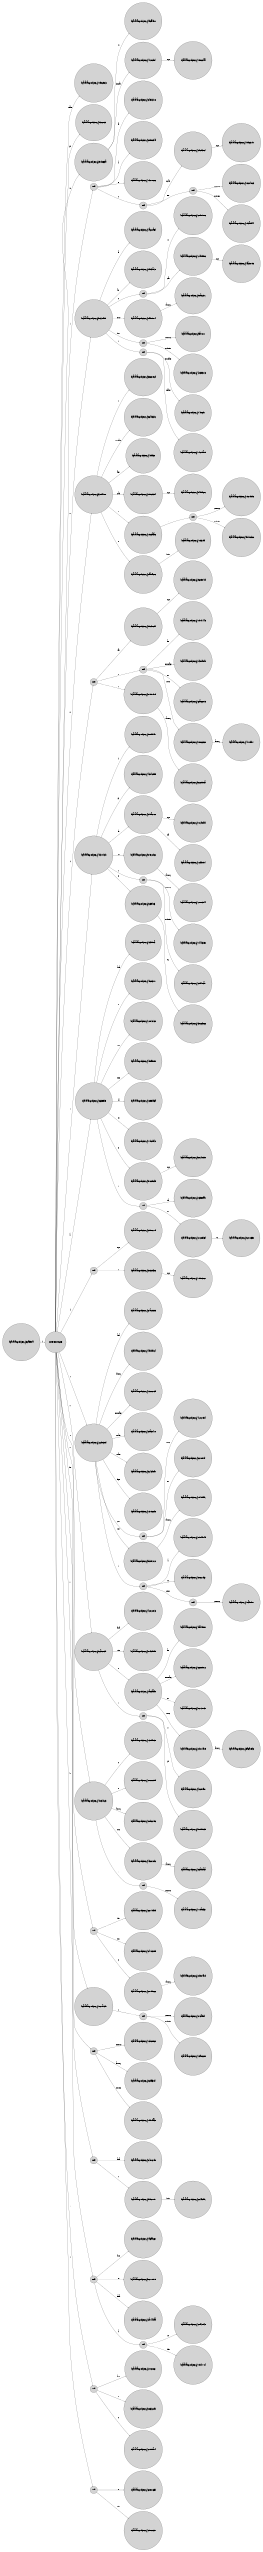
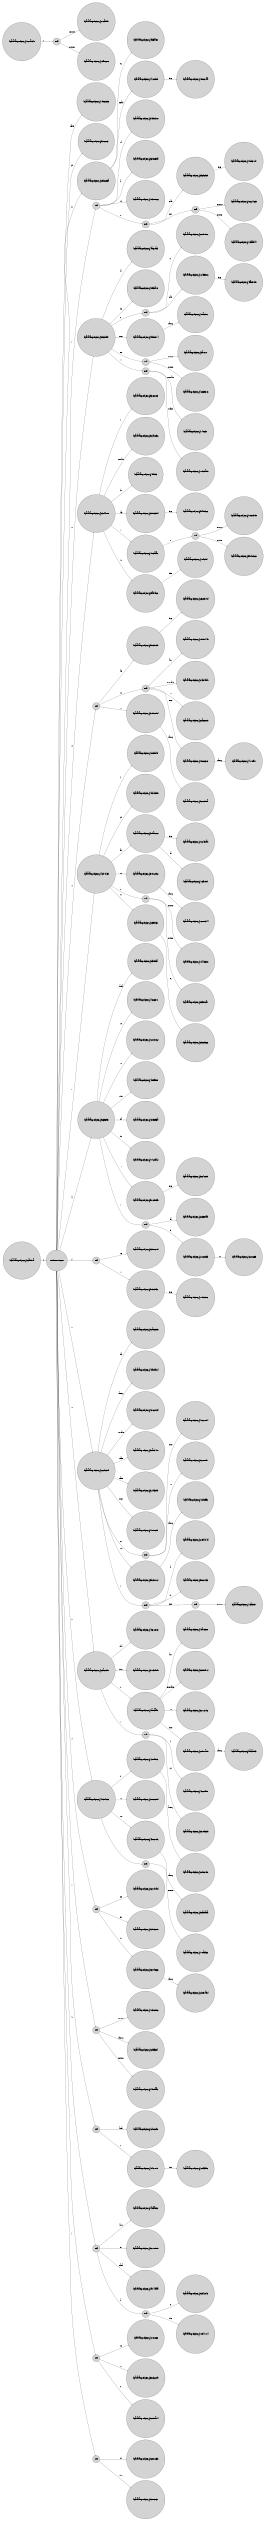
  digraph {
    ordering=out
    rankdir=LR
    node [fillcolor=lightgrey shape=circle style=filled]
    edge [arrowsize=0.4 fontsize=10 weight=10]
    node7FD19C0E [height=.1 width=.1]
    n2 [height=.07 label="[Ljava.lang.Object;@7d982583" width=.07]
    n3 [height=.07 label="[Ljava.lang.Object;@936cec3" width=.07]
    n4 [height=.07 label="[Ljava.lang.Object;@29d8ce3a" width=.07]
    n5 [height=.07 label=null width=.07]
    n6 [height=.07 label="[Ljava.lang.Object;@5e33d5f7" width=.07]
    n7 [height=.07 label="[Ljava.lang.Object;@33ef4188" width=.07]
    n8 [height=.07 label=null width=.07]
    n9 [height=.07 label="[Ljava.lang.Object;@4cd7d13b" width=.07]
    n10 [height=.07 label="[Ljava.lang.Object;@3635eb5" width=.07]
    n11 [height=.07 label=null width=.07]
    n12 [height=.07 label="[Ljava.lang.Object;@222bc30f" width=.07]
    n13 [height=.07 label="[Ljava.lang.Object;@6cac0e3b" width=.07]
    n14 [height=.07 label="[Ljava.lang.Object;@40c54023" width=.07]
    n15 [height=.07 label=null width=.07]
    n16 [height=.07 label="[Ljava.lang.Object;@7617a13b" width=.07]
    n17 [height=.07 label=null width=.07]
    n18 [height=.07 label=null width=.07]
    n19 [height=.07 label=null width=.07]
    n20 [height=.07 label=null width=.07]
    n21 [height=.07 label=null width=.07]
    n22 [height=.07 label="[Ljava.lang.Object;@6cafe97a" width=.07]
    n23 [height=.07 label="[Ljava.lang.Object;@4f6fa450" width=.07]
    n24 [height=.07 label="[Ljava.lang.Object;@472cded" width=.07]
    n25 [height=.07 label="[Ljava.lang.Object;@34ebcb18" width=.07]
    n26 [height=.07 label="[Ljava.lang.Object;@6898654f" width=.07]
    n27 [height=.07 label="[Ljava.lang.Object;@1d21866c" width=.07]
    n28 [height=.07 label=null width=.07]
    n29 [height=.07 label="[Ljava.lang.Object;@4ac20aef" width=.07]
    n30 [height=.07 label="[Ljava.lang.Object;@1f9f2a13" width=.07]
    n31 [height=.07 label=null width=.07]
    n32 [height=.07 label="[Ljava.lang.Object;@7f9b8974" width=.07]
    n33 [height=.07 label=null width=.07]
    n34 [height=.07 label=null width=.07]
    n35 [height=.07 label="[Ljava.lang.Object;@33681e2f" width=.07]
    n36 [height=.07 label="[Ljava.lang.Object;@364b3cbc" width=.07]
    n37 [height=.07 label="[Ljava.lang.Object;@40bfc5" width=.07]
    n38 [height=.07 label="[Ljava.lang.Object;@25569354" width=.07]
    n39 [height=.07 label="[Ljava.lang.Object;@19c3afa6" width=.07]
    n40 [height=.07 label="[Ljava.lang.Object;@2fa94b26" width=.07]
    n41 [height=.07 label="[Ljava.lang.Object;@556f8cdd" width=.07]
    n42 [height=.07 label=null width=.07]
    n43 [height=.07 label="[Ljava.lang.Object;@37557d1d" width=.07]
    n44 [height=.07 label="[Ljava.lang.Object;@88dde45" width=.07]
    n45 [height=.07 label="[Ljava.lang.Object;@46b4c995" width=.07]
    n46 [height=.07 label="[Ljava.lang.Object;@37bac7e2" width=.07]
    n47 [height=.07 label="[Ljava.lang.Object;@57512d82" width=.07]
    n48 [height=.07 label=null width=.07]
    n49 [height=.07 label="[Ljava.lang.Object;@cc99bc3" width=.07]
    n50 [height=.07 label="[Ljava.lang.Object;@6f355ca" width=.07]
    n51 [height=.07 label="[Ljava.lang.Object;@4826370" width=.07]
    n52 [height=.07 label="[Ljava.lang.Object;@12873132" width=.07]
    n53 [height=.07 label="[Ljava.lang.Object;@4eef59ee" width=.07]
    n54 [height=.07 label="[Ljava.lang.Object;@1355df6a" width=.07]
    n55 [height=.07 label="[Ljava.lang.Object;@77b2df42" width=.07]
    n56 [height=.07 label="[Ljava.lang.Object;@516856f5" width=.07]
    n57 [height=.07 label=null width=.07]
    n58 [height=.07 label="[Ljava.lang.Object;@6558677f" width=.07]
    n59 [height=.07 label="[Ljava.lang.Object;@503c9f36" width=.07]
    n60 [height=.07 label="[Ljava.lang.Object;@67ac85e5" width=.07]
    n61 [height=.07 label="[Ljava.lang.Object;@4dbddbc4" width=.07]
    n62 [height=.07 label="[Ljava.lang.Object;@1360213f" width=.07]
    n63 [height=.07 label="[Ljava.lang.Object;@30ac9410" width=.07]
    n64 [height=.07 label="[Ljava.lang.Object;@324cf8db" width=.07]
    n65 [height=.07 label="[Ljava.lang.Object;@15796efe" width=.07]
    n66 [height=.07 label=null width=.07]
    n67 [height=.07 label="[Ljava.lang.Object;@3b257212" width=.07]
    n68 [height=.07 label=null width=.07]
    n69 [height=.07 label="[Ljava.lang.Object;@4c812e13" width=.07]
    n70 [height=.07 label="[Ljava.lang.Object;@31d3d9d5" width=.07]
    n71 [height=.07 label="[Ljava.lang.Object;@1aecaaf9" width=.07]
    n72 [height=.07 label=null width=.07]
    n73 [height=.07 label="[Ljava.lang.Object;@138dfec5" width=.07]
    n74 [height=.07 label="[Ljava.lang.Object;@20e2e25d" width=.07]
    n75 [height=.07 label="[Ljava.lang.Object;@20d6c156" width=.07]
    n76 [height=.07 label="[Ljava.lang.Object;@43c676fc" width=.07]
    n77 [height=.07 label=null width=.07]
    n78 [height=.07 label="[Ljava.lang.Object;@6c77bdbd" width=.07]
    n79 [height=.07 label="[Ljava.lang.Object;@647032e9" width=.07]
    n80 [height=.07 label="[Ljava.lang.Object;@687d56cc" width=.07]
    n81 [height=.07 label=null width=.07]
    n82 [height=.07 label="[Ljava.lang.Object;@1cb68e62" width=.07]
    n83 [height=.07 label="[Ljava.lang.Object;@6ddff2e4" width=.07]
    n84 [height=.07 label="[Ljava.lang.Object;@1bb1faa3" width=.07]
    n85 [height=.07 label="[Ljava.lang.Object;@640cc1f8" width=.07]
    n86 [height=.07 label="[Ljava.lang.Object;@54c1019" width=.07]
    n87 [height=.07 label="[Ljava.lang.Object;@7a6aace2" width=.07]
    n88 [height=.07 label="[Ljava.lang.Object;@56778979" width=.07]
    n89 [height=.07 label="[Ljava.lang.Object;@2a744baa" width=.07]
    n90 [height=.07 label=null width=.07]
    n91 [height=.07 label="[Ljava.lang.Object;@27c0868" width=.07]
    n92 [height=.07 label="[Ljava.lang.Object;@386b22db" width=.07]
    n93 [height=.07 label="[Ljava.lang.Object;@61e5ea14" width=.07]
    n94 [height=.07 label="[Ljava.lang.Object;@60e0165b" width=.07]
    n95 [height=.07 label="[Ljava.lang.Object;@698e2631" width=.07]
    n96 [height=.07 label="[Ljava.lang.Object;@158cc1aa" width=.07]
    n97 [height=.07 label="[Ljava.lang.Object;@7bd631d7" width=.07]
    n98 [height=.07 label="[Ljava.lang.Object;@1e224823" width=.07]
    n99 [height=.07 label="[Ljava.lang.Object;@7d3a5f44" width=.07]
    n100 [height=.07 label="[Ljava.lang.Object;@4fa25795" width=.07]
    n101 [height=.07 label="[Ljava.lang.Object;@68eb79e6" width=.07]
    n102 [height=.07 label="[Ljava.lang.Object;@e8ae25c" width=.07]
    n103 [height=.07 label="[Ljava.lang.Object;@5a7810" width=.07]
    n104 [height=.07 label="[Ljava.lang.Object;@42839313" width=.07]
    n105 [height=.07 label="[Ljava.lang.Object;@740ccb1" width=.07]
    n106 [height=.07 label="[Ljava.lang.Object;@71b25a09" width=.07]
    n107 [height=.07 label="[Ljava.lang.Object;@54b9fc2c" width=.07]
    n108 [height=.07 label="[Ljava.lang.Object;@79c7d9de" width=.07]
    n109 [height=.07 label="[Ljava.lang.Object;@5b1b6b60" width=.07]
    n110 [height=.07 label="[Ljava.lang.Object;@1ef61bf" width=.07]
    n111 [height=.07 label="[Ljava.lang.Object;@252897bd" width=.07]
    n112 [height=.07 label="[Ljava.lang.Object;@4170ff17" width=.07]
    n113 [height=.07 label="[Ljava.lang.Object;@1d7d1445" width=.07]
    n114 [height=.07 label="[Ljava.lang.Object;@243e45db" width=.07]
    n115 [height=.07 label="[Ljava.lang.Object;@62a66003" width=.07]
    n116 [height=.07 label="[Ljava.lang.Object;@52c099ea" width=.07]
    n117 [height=.07 label="[Ljava.lang.Object;@70c490ad" width=.07]
    n118 [height=.07 label="[Ljava.lang.Object;@128e8344" width=.07]
    n119 [height=.07 label="[Ljava.lang.Object;@7d448350" width=.07]
    n120 [height=.07 label="[Ljava.lang.Object;@65f0b6a7" width=.07]
    n121 [height=.07 label="[Ljava.lang.Object;@1cff109d" width=.07]
    n122 [height=.07 label="[Ljava.lang.Object;@6bc6d366" width=.07]
    n123 [height=.07 label="[Ljava.lang.Object;@5ec40899" width=.07]
    n124 [height=.07 label="[Ljava.lang.Object;@2c35edab" width=.07]
    n125 [height=.07 label="[Ljava.lang.Object;@8200655" width=.07]
    n126 [height=.07 label="[Ljava.lang.Object;@71556961" width=.07]
    n127 [height=.07 label="[Ljava.lang.Object;@412c7894" width=.07]
    n128 [height=.07 label="[Ljava.lang.Object;@6c10e7f7" width=.07]
    n129 [height=.07 label="[Ljava.lang.Object;@154edffc" width=.07]
    n130 [height=.07 label="[Ljava.lang.Object;@1caf8eb7" width=.07]
    n131 [height=.07 label="[Ljava.lang.Object;@275d404d" width=.07]
    n132 [height=.07 label="[Ljava.lang.Object;@50821fc3" width=.07]
    n133 [height=.07 label="[Ljava.lang.Object;@5a6a15f3" width=.07]
    n134 [height=.07 label="[Ljava.lang.Object;@4ea75580" width=.07]
    n135 [height=.07 label="[Ljava.lang.Object;@66880512" width=.07]
    n136 [height=.07 label="[Ljava.lang.Object;@3c1131d2" width=.07]
    n137 [height=.07 label="[Ljava.lang.Object;@42ce7fb0" width=.07]
    n138 [height=.07 label="[Ljava.lang.Object;@5519b53b" width=.07]
    n139 [height=.07 label="[Ljava.lang.Object;@56ad8aca" width=.07]
    n140 [height=.07 label="[Ljava.lang.Object;@71ea9f65" width=.07]
    n141 [height=.07 label="[Ljava.lang.Object;@2d057abd" width=.07]
    n142 [height=.07 label="[Ljava.lang.Object;@276a5bf1" width=.07]
    n143 [height=.07 label="[Ljava.lang.Object;@13fbe22e" width=.07]
    n144 [height=.07 label="[Ljava.lang.Object;@264f3fdc" width=.07]
    n145 [height=.07 label="[Ljava.lang.Object;@60f42e43" width=.07]
    n146 [height=.07 label="[Ljava.lang.Object;@70947704" width=.07]
    n147 [height=.07 label="[Ljava.lang.Object;@3f6d6bcd" width=.07]
    n148 [height=.07 label=null width=.07]
    n149 [height=.07 label="[Ljava.lang.Object;@1249550c" width=.07]
    n150 [height=.07 label=null width=.07]
    n151 [height=.07 label="[Ljava.lang.Object;@7e8663c8" width=.07]
    n152 [height=.07 label="[Ljava.lang.Object;@21c88b3f" width=.07]
    n153 [height=.07 label=null width=.07]
    n154 [height=.07 label="[Ljava.lang.Object;@20b01a09" width=.07]
    node7FD19C0E -> n2 [label=weaker]
    node7FD19C0E -> n3 [label=ge]
    node7FD19C0E -> n4 [label=m]
    node7FD19C0E -> n5 [label=i]
    node7FD19C0E -> n6 [label=n]
    node7FD19C0E -> n7 [label=e]
    node7FD19C0E -> n8 [label=c]
    node7FD19C0E -> n9 [label=r]
    node7FD19C0E -> n10 [label=a]
    node7FD19C0E -> n11 [label=f]
    node7FD19C0E -> n12 [label=t]
    node7FD19C0E -> n13 [label=o]
    node7FD19C0E -> n14 [label=s]
    node7FD19C0E -> n15 [label=u]
-   node7FD19C0E -> n16 [label=ker]
    node7FD19C0E -> n17 [label="'"]
    node7FD19C0E -> n18 [label=v]
    node7FD19C0E -> n19 [label=b]
    node7FD19C0E -> n20 [label="."]
    node7FD19C0E -> n21 [label=l]
    n4 -> n23 [label=ory]
    n4 -> n24 [label=inecraft]
    n5 -> n25 [label=tia]
    n5 -> n26 [label=a]
    n5 -> n27 [label=on]
    n5 -> n28 [label=n]
    n6 -> n29 [label=ia]
    n6 -> n30 [label=arm]
    n6 -> n31 [label=e]
    n6 -> n32 [label=struct]
    n6 -> n33 [label="kers'"]
    n6 -> n34 [label=t]
    n7 -> n35 [label=s]
    n7 -> n36 [label=nttweaker]
    n7 -> n37 [label=aker]
    n7 -> n38 [label=craft]
    n7 -> n39 [label=r]
    n7 -> n40 [label=vo]
    n8 -> n41 [label=raft]
    n8 -> n42 [label=on]
    n8 -> n43 [label=t]
    n9 -> n44 [label=y]
    n9 -> n45 [label=ge]
    n9 -> n46 [label=aft]
    n9 -> n47 [label=uct]
    n9 -> n48 [label="s'"]
    n9 -> n49 [label=m]
    n10 -> n50 [label=varitia]
    n10 -> n51 [label=se]
    n10 -> n52 [label=".s.e"]
    n10 -> n53 [label=ubles]
    n10 -> n54 [label=nia]
    n10 -> n55 [label=ker]
    n10 -> n56 [label=ft]
    n10 -> n57 [label=r]
    n11 -> n58 [label=orge]
    n11 -> n59 [label=t]
    n12 -> n60 [label=ania]
    n12 -> n61 [label="'sarmory"]
    n12 -> n62 [label=enttweaker]
    n12 -> n63 [label=tweaker]
    n12 -> n64 [label=weaker]
    n12 -> n65 [label=forge]
    n12 -> n66 [label=con]
    n12 -> n67 [label=ruct]
    n12 -> n68 [label=i]
    n13 -> n69 [label=tania]
    n13 -> n70 [label=lution]
    n13 -> n71 [label=n]
    n13 -> n72 [label=r]
    n14 -> n73 [label=e]
    n14 -> n74 [label=".e"]
-   n14 -> n75 [label=armory]
+   n73 -> n75 [label=armory]
    n14 -> n76 [label=truct]
    n14 -> n77 [label="'"]
    n15 -> n78 [label=bles]
    n15 -> n79 [label=tion]
    n15 -> n80 [label=ct]
    n16 -> n81 [label="s'"]
    n17 -> n82 [label=construct]
    n17 -> n83 [label=sarmory]
    n17 -> n84 [label=evolution]
    n18 -> n85 [label=aritia]
    n18 -> n86 [label=o]
    n19 -> n87 [label=".a.s.e"]
    n19 -> n88 [label=les]
    n19 -> n89 [label=otania]
    n19 -> n90 [label=a]
    n20 -> n91 [label="a.s.e"]
    n20 -> n92 [label="s.e"]
    n20 -> n93 [label=e]
    n21 -> n94 [label=es]
    n21 -> n95 [label=ution]
    n22 -> node7FD19C0E [label=y]
    n24 -> n96 [label=forge]
    n28 -> n147 [label=ecraft]
    n28 -> n148 [label="kers'"]
    n31 -> n101 [label=vo]
    n31 -> n149 [label=craft]
    n32 -> n102 [label="'sarmory"]
    n33 -> n103 [label=construct]
    n33 -> n104 [label=evolution]
    n34 -> n105 [label=enttweaker]
    n34 -> n106 [label=tweaker]
    n38 -> n107 [label=forge]
    n39 -> n150 [label="s'"]
    n40 -> n110 [label=lution]
    n41 -> n111 [label=forge]
    n42 -> n113 [label=arm]
    n42 -> n114 [label=tenttweaker]
    n42 -> n115 [label=evo]
    n42 -> n151 [label=struct]
    n43 -> n116 [label="'sarmory"]
    n46 -> n117 [label=forge]
    n46 -> n121 [label=itia]
    n47 -> n118 [label="'sarmory"]
    n48 -> n119 [label=construct]
    n48 -> n120 [label=evolution]
    n49 -> n122 [label=ory]
    n56 -> n123 [label=forge]
    n57 -> n124 [label=itia]
    n57 -> n152 [label=m]
    n59 -> n126 [label=forge]
    n66 -> n127 [label=struct]
    n66 -> n128 [label=evo]
    n67 -> n129 [label="'sarmory"]
    n68 -> n131 [label=a]
    n68 -> n132 [label=on]
    n68 -> n153 [label="nkers'"]
    n71 -> n134 [label=arm]
    n71 -> n135 [label=tenttweaker]
    n71 -> n136 [label=evo]
    n71 -> n154 [label=struct]
    n72 -> n137 [label=y]
    n72 -> n138 [label=ge]
    n76 -> n139 [label="'sarmory"]
    n77 -> n140 [label=construct]
    n80 -> n141 [label="'sarmory"]
    n81 -> n142 [label=construct]
    n81 -> n143 [label=evolution]
    n86 -> n144 [label=lution]
    n90 -> n145 [label=se]
    n90 -> n146 [label=ubles]
    n147 -> n97 [label=forge]
    n148 -> n98 [label=construct]
    n148 -> n99 [label=evolution]
    n149 -> n100 [label=forge]
    n150 -> n108 [label=construct]
    n150 -> n109 [label=evolution]
    n151 -> n112 [label="'sarmory"]
    n152 -> n125 [label=ory]
    n153 -> n130 [label=construct]
    n154 -> n133 [label="'sarmory"]
  }
